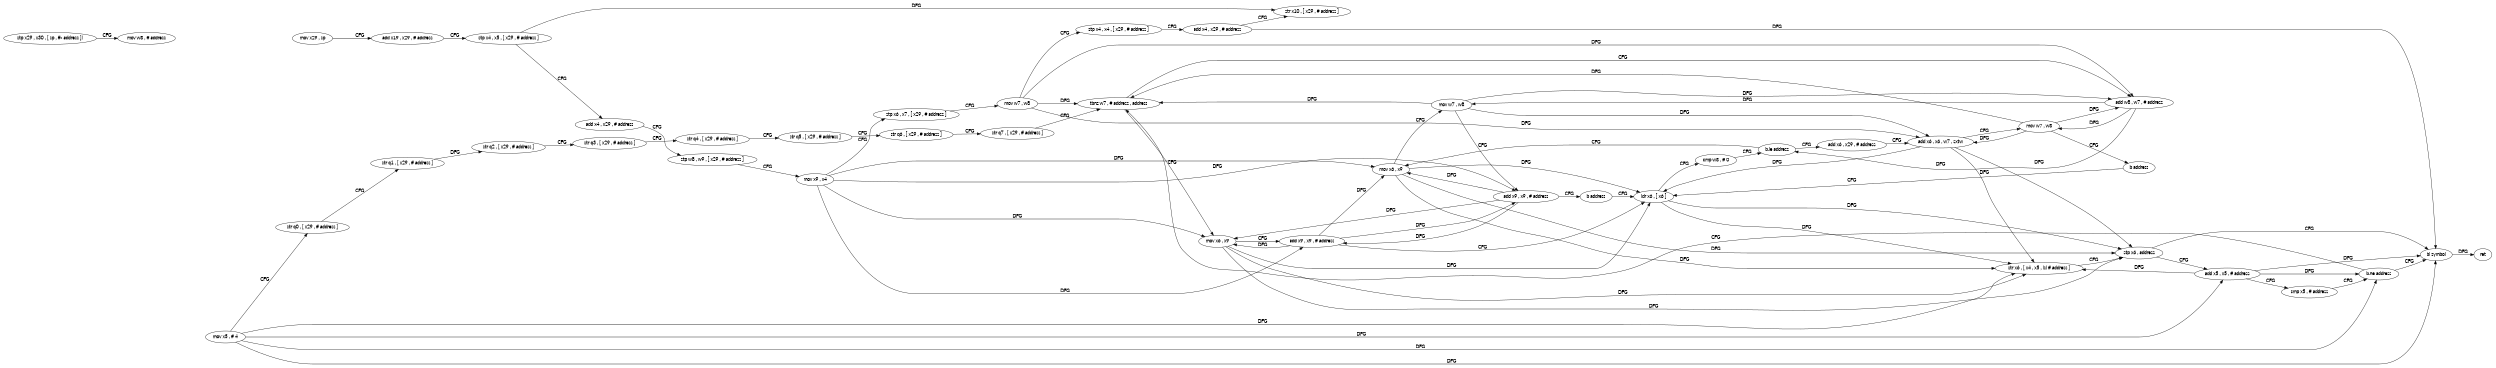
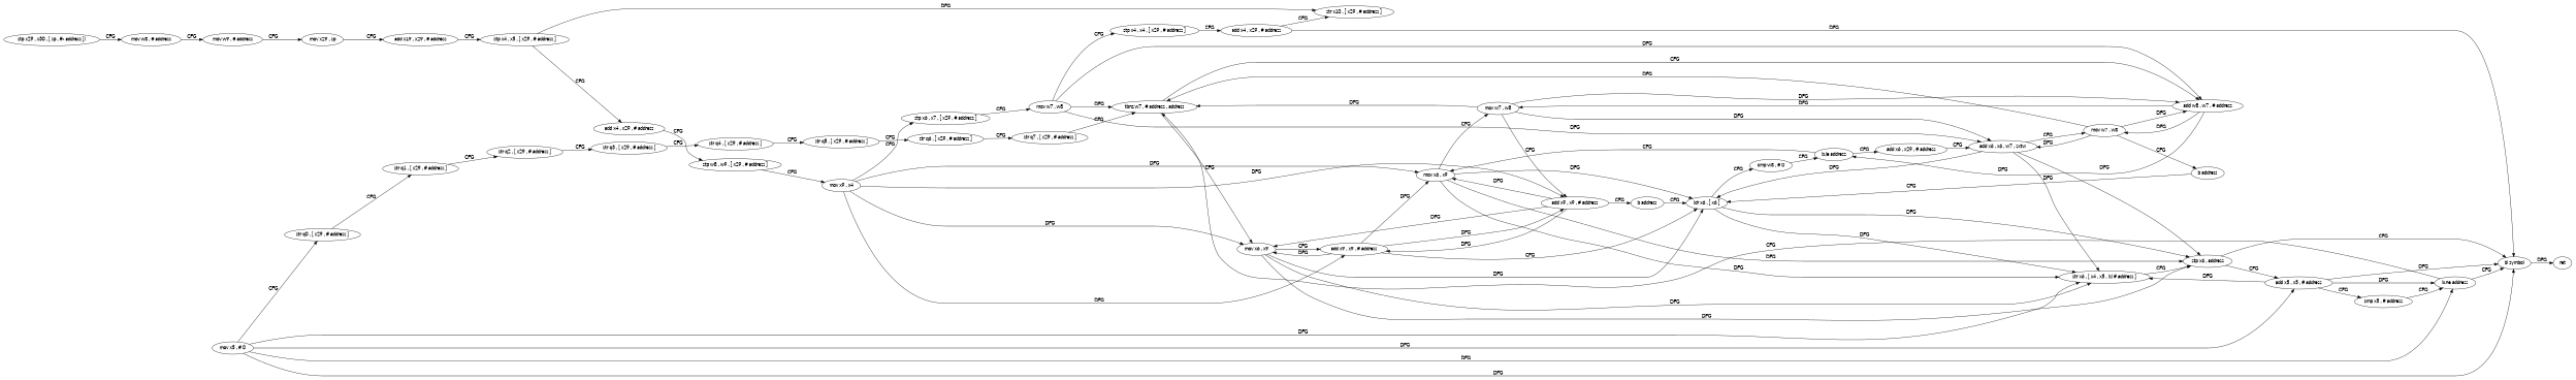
  digraph {
    fontname=Lato
    rankdir=LR
    node [fontname=Lato]
    edge [fontname=Lato]
    n1 [label="stp x29 , x30 , [ sp , #- address ]!"]
    n2 [label="mov w8 , # address"]
+   n3 [label="mov w9 , # address"]
    n4 [label="mov x29 , sp"]
    n5 [label="add x19 , x29 , # address"]
    n6 [label="stp x4 , x5 , [ x29 , # address ]"]
    n7 [label="add x4 , x29 , # address"]
    n8 [label="str x10 , [ x29 , # address ]"]
    n9 [label="stp w8 , w9 , [ x29 , # address ]"]
    n10 [label="mov x9 , x4"]
    n11 [label="stp x6 , x7 , [ x29 , # address ]"]
    n12 [label="mov x6 , x9"]
    n13 [label="mov x6 , x9"]
    n14 [label="add x9 , x9 , # address"]
    n15 [label="add x9 , x9 , # address"]
    n16 [label="mov w7 , w8"]
    n17 [label="str x6 , [ x4 , x5 , lsl # address ]"]
    n18 [label="mov w7 , w8"]
    n19 [label="ldr x6 , [ x6 ]"]
    n20 [label="stp x6 , address"]
    n21 [label="b address"]
    n22 [label="stp x4 , x4 , [ x29 , # address ]"]
    n23 [label="tbnz w7 , # address , address"]
    n24 [label="add w8 , w7 , # address"]
    n25 [label="add x6 , x6 , w7 , sxtw"]
    n26 [label="add x4 , x29 , # address"]
    n27 [label="b.le address"]
    n28 [label="mov w7 , w8"]
    n29 [label="bl symbol"]
    n30 [label=ret]
-   n31 [label="mov x5 , # 4"]
+   n31 [label="mov x5 , # 0"]
    n32 [label="str q0 , [ x29 , # address ]"]
    n33 [label="add x5 , x5 , # address"]
    n34 [label="b.ne address"]
    n35 [label="str q1 , [ x29 , # address ]"]
    n36 [label="cmp x5 , # address"]
    n37 [label="str q2 , [ x29 , # address ]"]
    n38 [label="str q3 , [ x29 , # address ]"]
    n39 [label="str q4 , [ x29 , # address ]"]
    n40 [label="str q5 , [ x29 , # address ]"]
    n41 [label="str q6 , [ x29 , # address ]"]
    n42 [label="str q7 , [ x29 , # address ]"]
    n43 [label="cmp w8 , # 0"]
    n44 [label="add x6 , x29 , # address"]
    n45 [label="b address"]
    n1 -> n2 [label=CFG]
+   n2 -> n3 [label=CFG]
+   n3 -> n4 [label=CFG]
    n4 -> n5 [label=CFG]
    n5 -> n6 [label=CFG]
    n6 -> n7 [label=CFG]
    n6 -> n8 [label=DFG]
    n7 -> n9 [label=CFG]
    n9 -> n10 [label=CFG]
    n10 -> n11 [label=CFG]
    n10 -> n12 [label=DFG]
    n10 -> n13 [label=DFG]
    n10 -> n14 [label=DFG]
    n10 -> n15 [label=DFG]
    n11 -> n16 [label=CFG]
    n12 -> n17 [label=DFG]
    n12 -> n18 [label=CFG]
    n12 -> n19 [label=DFG]
    n12 -> n20 [label=DFG]
    n13 -> n14 [label=CFG]
    n13 -> n17 [label=DFG]
    n13 -> n19 [label=DFG]
    n13 -> n20 [label=DFG]
    n14 -> n12 [label=DFG]
    n14 -> n13 [label=DFG]
    n14 -> n15 [label=DFG]
    n14 -> n19 [label=CFG]
    n15 -> n12 [label=DFG]
    n15 -> n13 [label=DFG]
    n15 -> n14 [label=DFG]
    n15 -> n21 [label=CFG]
    n16 -> n22 [label=CFG]
    n16 -> n23 [label=DFG]
    n16 -> n24 [label=DFG]
    n16 -> n25 [label=DFG]
    n17 -> n20 [label=CFG]
    n18 -> n15 [label=CFG]
    n18 -> n23 [label=DFG]
    n18 -> n24 [label=DFG]
    n18 -> n25 [label=DFG]
    n19 -> n17 [label=DFG]
    n19 -> n20 [label=DFG]
    n19 -> n43 [label=CFG]
    n20 -> n29 [label=CFG]
    n20 -> n33 [label=CFG]
    n21 -> n19 [label=CFG]
    n22 -> n26 [label=CFG]
    n23 -> n13 [label=CFG]
    n23 -> n24 [label=CFG]
    n24 -> n18 [label=DFG]
    n24 -> n27 [label=DFG]
    n24 -> n28 [label=DFG]
    n25 -> n17 [label=DFG]
    n25 -> n19 [label=DFG]
    n25 -> n20 [label=DFG]
    n25 -> n28 [label=CFG]
    n26 -> n8 [label=CFG]
    n26 -> n29 [label=DFG]
    n27 -> n12 [label=CFG]
    n27 -> n44 [label=CFG]
    n28 -> n23 [label=DFG]
    n28 -> n24 [label=DFG]
    n28 -> n25 [label=DFG]
    n28 -> n45 [label=CFG]
    n29 -> n30 [label=DFG]
    n31 -> n17 [label=DFG]
    n31 -> n29 [label=DFG]
    n31 -> n32 [label=CFG]
    n31 -> n33 [label=DFG]
    n31 -> n34 [label=DFG]
    n32 -> n35 [label=CFG]
    n33 -> n17 [label=DFG]
    n33 -> n29 [label=DFG]
    n33 -> n34 [label=DFG]
    n33 -> n36 [label=CFG]
    n34 -> n23 [label=CFG]
    n34 -> n29 [label=CFG]
-   n35 -> n37 [label=DFG]
+   n35 -> n37 [label=CFG]
    n36 -> n34 [label=CFG]
    n37 -> n38 [label=CFG]
    n38 -> n39 [label=CFG]
    n39 -> n40 [label=CFG]
    n40 -> n41 [label=CFG]
    n41 -> n42 [label=CFG]
    n42 -> n23 [label=CFG]
    n43 -> n27 [label=CFG]
    n44 -> n25 [label=CFG]
    n45 -> n19 [label=CFG]
  }
